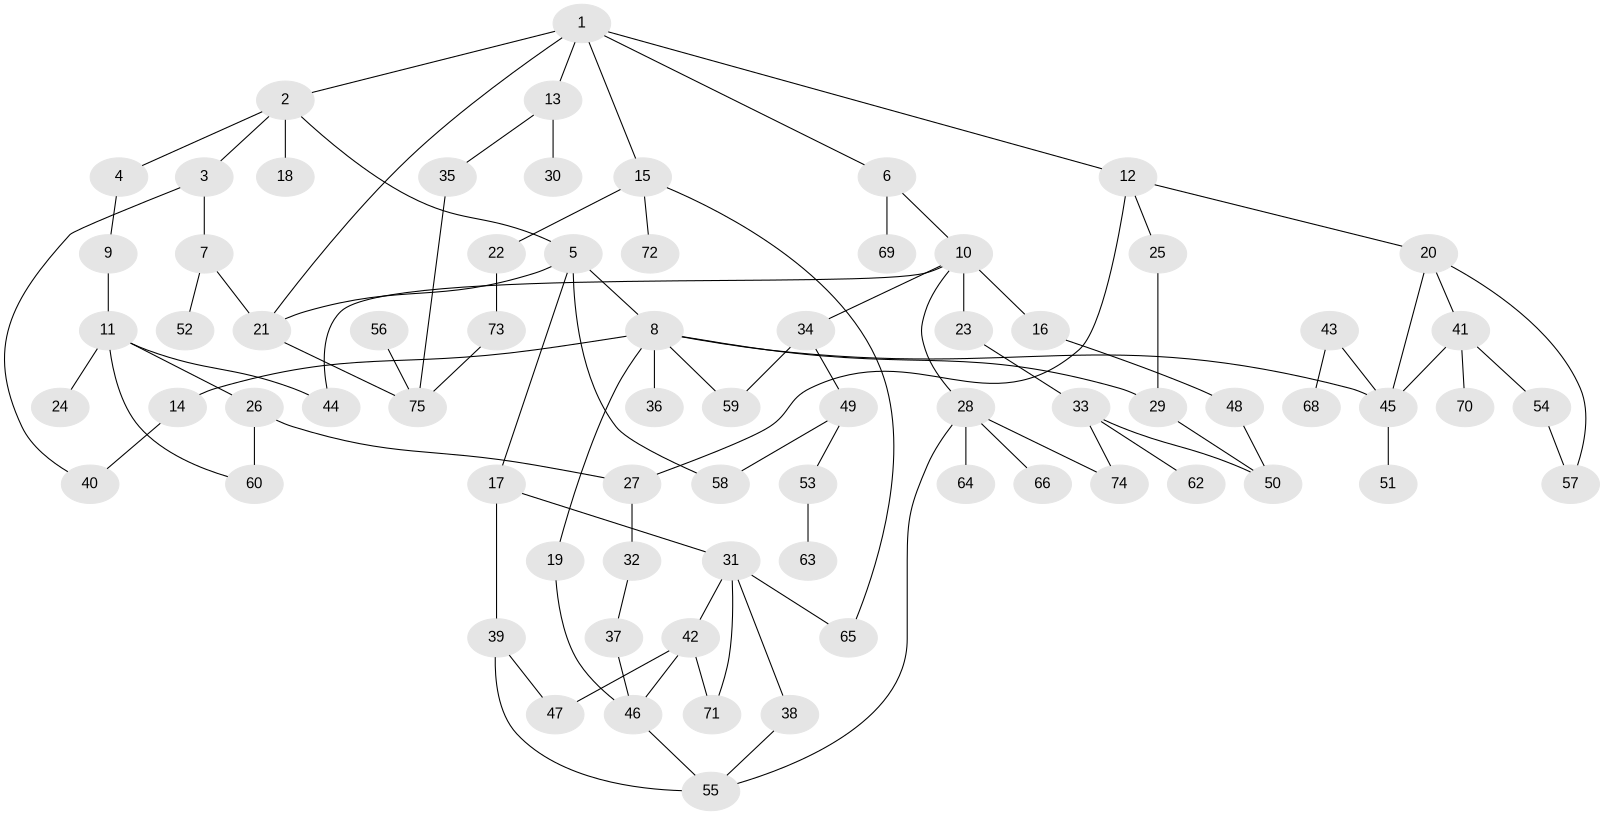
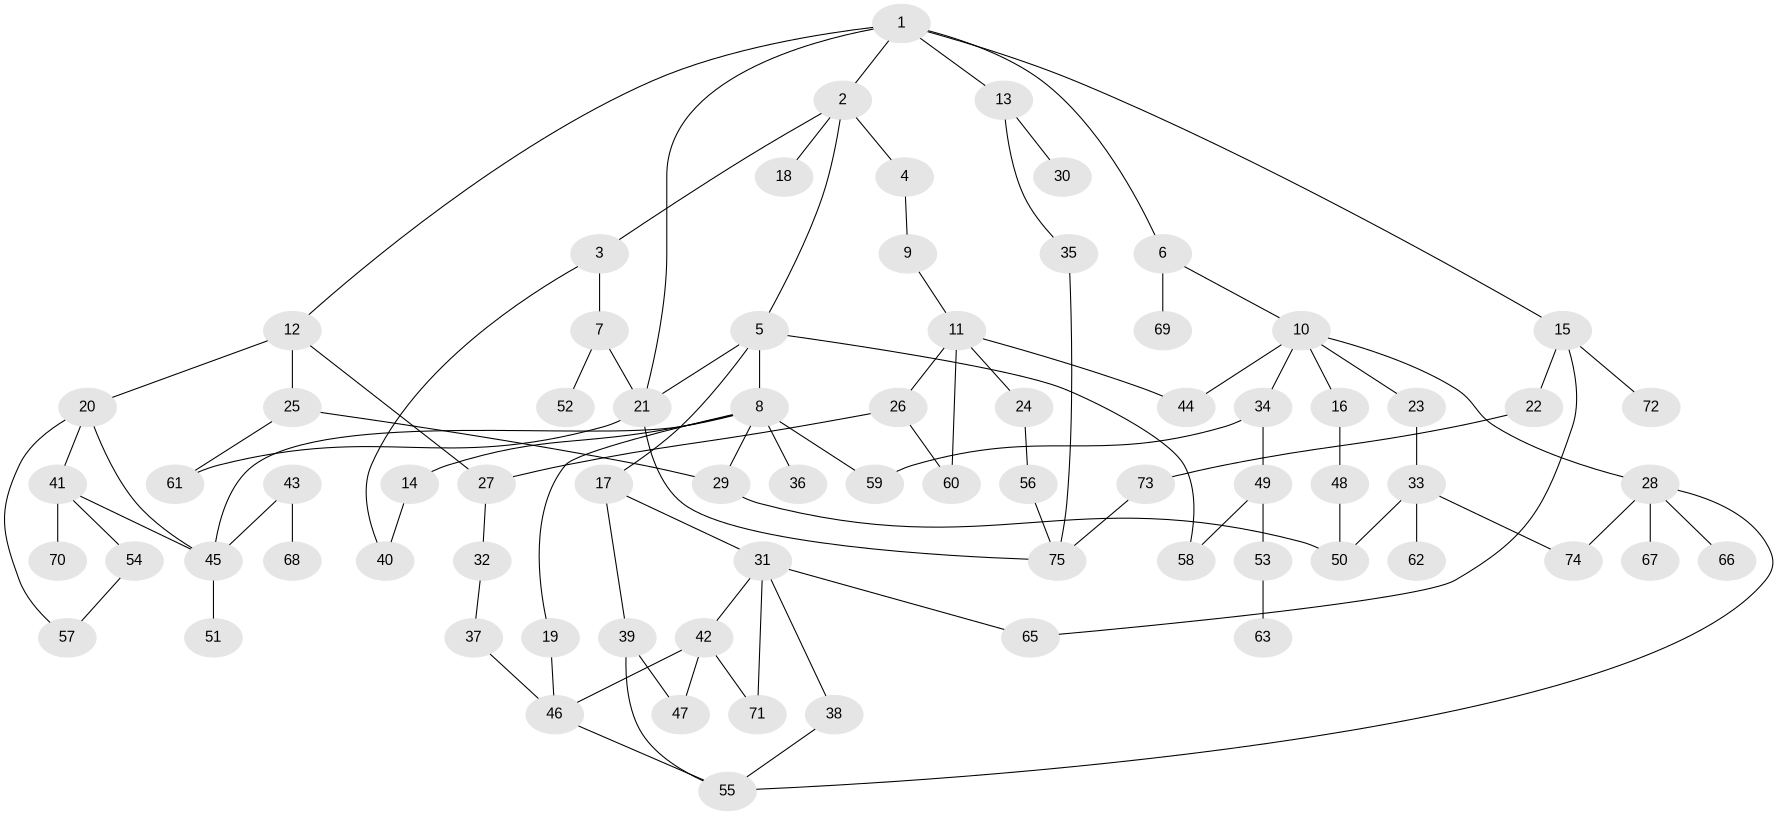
  graph {
    fontname="Liberation Sans"
    node [color=gray90 fontname="Liberation Sans" style=filled]
    edge [fontname="Liberation Sans"]
    1
    2
    6
    12
    13
    15
    21
    3
    4
    5
    18
    10
    69
    20
    25
    27
    30
    35
    22
    65
    72
+   61
    75
    7
    40
    9
    8
    17
    58
    52
    11
    34
    59
    49
    14
    19
    29
    36
    45
    31
    39
    16
    23
    28
    44
    46
    50
    51
    24
    26
    60
    48
    33
    55
    66
-   67 [label=64]
+   67
    74
    56
    41
    57
    32
    73
    38
    42
    71
    47
    54
    70
    62
    37
    53
    43
    68
    63
    1 -- 2
    1 -- 6
    1 -- 12
    1 -- 13
    1 -- 15
    1 -- 21
    2 -- 3
    2 -- 4
    2 -- 5
    2 -- 18
    6 -- 10
    6 -- 69
    12 -- 20
    12 -- 25
    12 -- 27
    13 -- 30
    13 -- 35
    15 -- 22
    15 -- 65
    15 -- 72
+   21 -- 61
    21 -- 75
    3 -- 7
    3 -- 40
    4 -- 9
    5 -- 21
    5 -- 8
    5 -- 17
    5 -- 58
    10 -- 34
    10 -- 16
    10 -- 23
    10 -- 28
    10 -- 44
    20 -- 45
    20 -- 41
    20 -- 57
+   25 -- 61
    25 -- 29
    27 -- 32
    35 -- 75
    22 -- 73
    7 -- 21
    7 -- 52
    9 -- 11
    8 -- 59
    8 -- 14
    8 -- 19
    8 -- 29
    8 -- 36
    8 -- 45
    17 -- 31
    17 -- 39
    11 -- 44
    11 -- 24
    11 -- 26
    11 -- 60
    34 -- 59
    34 -- 49
    49 -- 58
    49 -- 53
    14 -- 40
    19 -- 46
    29 -- 50
    45 -- 51
    31 -- 65
    31 -- 38
    31 -- 42
    31 -- 71
    39 -- 55
    39 -- 47
    16 -- 48
    23 -- 33
    28 -- 55
    28 -- 66
    28 -- 67
    28 -- 74
    46 -- 55
+   24 -- 56
    26 -- 27
    26 -- 60
    48 -- 50
    33 -- 50
    33 -- 74
    33 -- 62
    56 -- 75
    41 -- 45
    41 -- 54
    41 -- 70
    32 -- 37
    73 -- 75
    38 -- 55
    42 -- 46
    42 -- 71
    42 -- 47
    54 -- 57
    37 -- 46
    53 -- 63
    43 -- 45
    43 -- 68
  }
